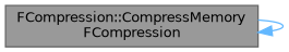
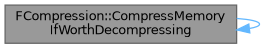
  digraph {
    rankdir=TB
-   n1 [color=gray40 fillcolor=grey60 fontcolor=black fontname=Helvetica fontsize=10 height=0.2 label="FCompression::CompressMemory\lFCompression" shape=box style=filled width=0.4]
+   n1 [color=gray40 fillcolor=grey60 fontcolor=black fontname=Helvetica fontsize=10 height=0.2 label="FCompression::CompressMemory\lIfWorthDecompressing" shape=box style=filled width=0.4]
    n1 -> n1 [color=steelblue1 fontname=Helvetica fontsize=10 labelfontname=Helvetica labelfontsize=10 style=solid]
  }
